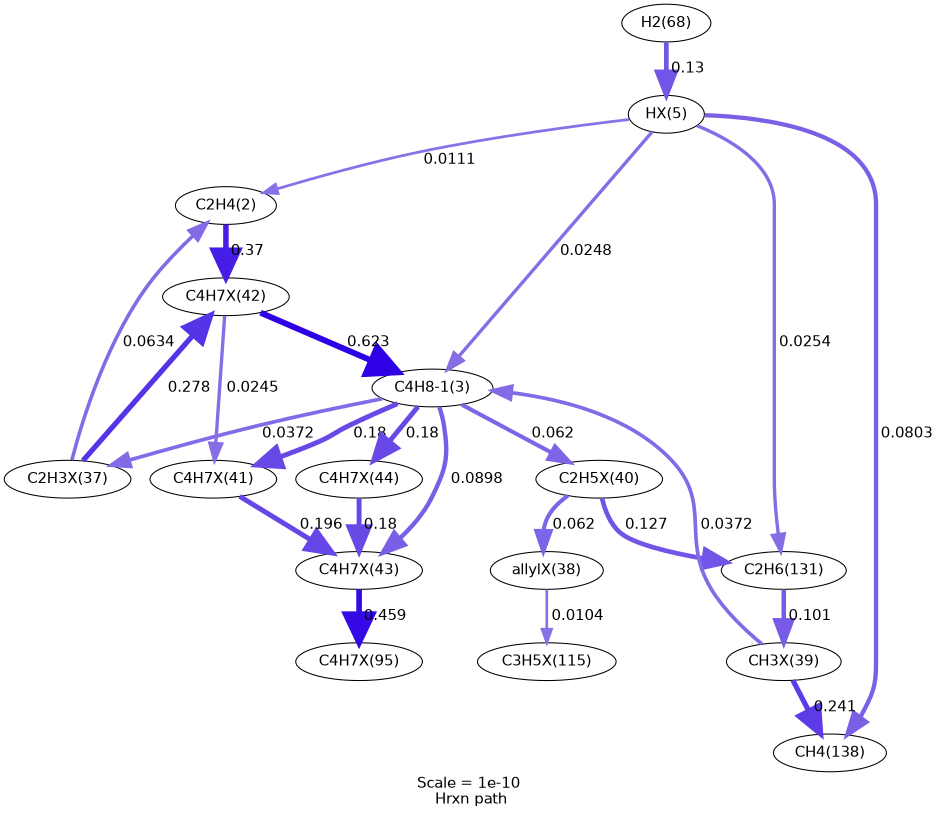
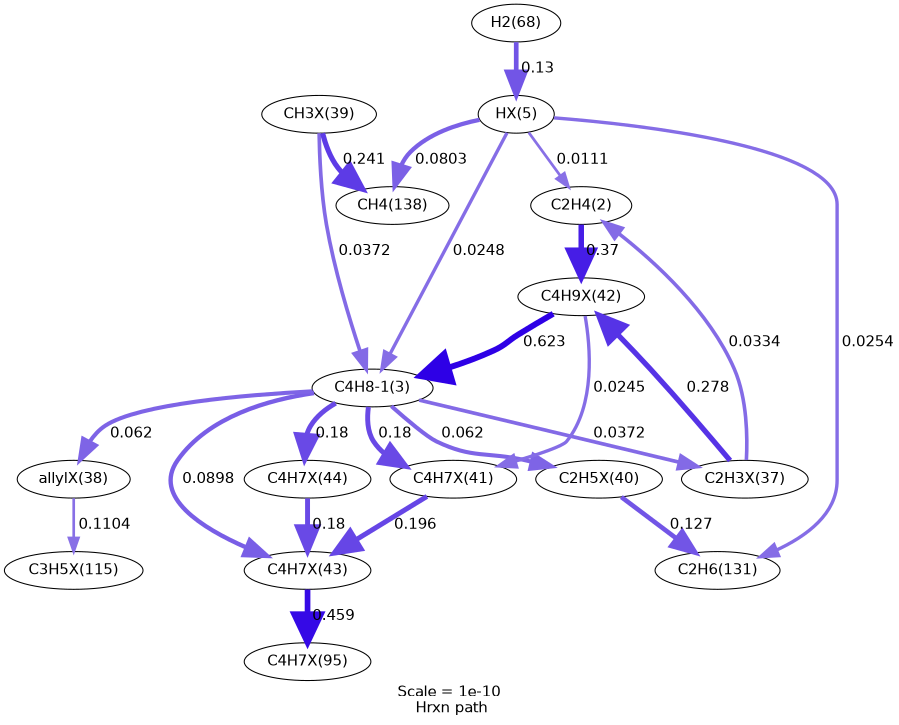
  digraph {
    fontname=Helvetica
    label="Scale = 1e-10\l Hrxn path"
    node [fontname=Helvetica]
    edge [arrowsize=2.35 color="0.7, 0.525, 0.9" fontname=Helvetica style="setlinewidth(4.7)"]
    n1 [label="HX(5)"]
    n2 [label="C2H4(2)"]
    n3 [label="C4H8-1(3)"]
    n4 [label="C2H6(131)"]
    n5 [label="CH4(138)"]
-   n6 [label="C4H7X(42)"]
+   n6 [label="C4H9X(42)"]
    n7 [label="C2H3X(37)"]
    n8 [label="C4H7X(41)"]
    n9 [label="C4H7X(43)"]
    n10 [label="C4H7X(44)"]
    n11 [label="C2H5X(40)"]
    n12 [label="allylX(38)"]
    n13 [label="CH3X(39)"]
    n14 [label="H2(68)"]
    n15 [label="C4H7X(95)"]
    n16 [label="C3H5X(115)"]
    n1 -> n2 [arrowsize=1.3 color="0.7, 0.511, 0.9" label=" 0.0111" style="setlinewidth(2.61)"]
    n1 -> n3 [arrowsize=1.61 label=" 0.0248" style="setlinewidth(3.21)"]
    n1 -> n4 [arrowsize=1.61 label=" 0.0254" style="setlinewidth(3.23)"]
    n1 -> n5 [arrowsize=2.05 color="0.7, 0.58, 0.9" label=" 0.0803" style="setlinewidth(4.1)"]
    n2 -> n6 [arrowsize=2.62 color="0.7, 0.87, 0.9" label=" 0.37" style="setlinewidth(5.25)"]
    n3 -> n7 [arrowsize=1.76 color="0.7, 0.537, 0.9" label=" 0.0372" style="setlinewidth(3.52)"]
    n3 -> n8 [color="0.7, 0.68, 0.9" label=" 0.18"]
    n3 -> n9 [arrowsize=2.09 color="0.7, 0.59, 0.9" label=" 0.0898" style="setlinewidth(4.18)"]
    n3 -> n10 [color="0.7, 0.68, 0.9" label=" 0.18"]
    n3 -> n11 [arrowsize=1.95 color="0.7, 0.562, 0.9" label=" 0.062" style="setlinewidth(3.9)"]
-   n11 -> n12 [arrowsize=1.95 color="0.7, 0.562, 0.9" label=" 0.062" style="setlinewidth(3.9)"]
-   n4 -> n13 [arrowsize=2.13 color="0.7, 0.601, 0.9" label=" 0.101" style="setlinewidth(4.27)"]
+   n3 -> n12 [arrowsize=1.95 color="0.7, 0.562, 0.9" label=" 0.062" style="setlinewidth(3.9)"]
    n6 -> n3 [arrowsize=2.82 color="0.7, 1.12, 0.9" label=" 0.623" style="setlinewidth(5.64)"]
    n6 -> n8 [arrowsize=1.6 label=" 0.0245" style="setlinewidth(3.2)"]
-   n7 -> n2 [arrowsize=1.72 color="0.7, 0.533, 0.9" label=" 0.0634" style="setlinewidth(3.43)"]
+   n7 -> n2 [arrowsize=1.72 color="0.7, 0.533, 0.9" label=" 0.0334" style="setlinewidth(3.43)"]
    n7 -> n6 [arrowsize=2.52 color="0.7, 0.778, 0.9" label=" 0.278" style="setlinewidth(5.03)"]
    n8 -> n9 [arrowsize=2.39 color="0.7, 0.696, 0.9" label=" 0.196" style="setlinewidth(4.77)"]
    n9 -> n15 [arrowsize=2.71 color="0.7, 0.959, 0.9" label=" 0.459" style="setlinewidth(5.41)"]
    n10 -> n9 [color="0.7, 0.68, 0.9" label=" 0.18"]
    n11 -> n4 [arrowsize=2.22 color="0.7, 0.627, 0.9" label=" 0.127" style="setlinewidth(4.44)"]
-   n12 -> n16 [arrowsize=1.28 color="0.7, 0.51, 0.9" label=" 0.0104" style="setlinewidth(2.55)"]
+   n12 -> n16 [arrowsize=1.28 color="0.7, 0.51, 0.9" label=" 0.1104" style="setlinewidth(2.55)"]
    n13 -> n3 [arrowsize=1.76 color="0.7, 0.537, 0.9" label=" 0.0372" style="setlinewidth(3.52)"]
    n13 -> n5 [arrowsize=2.46 color="0.7, 0.741, 0.9" label=" 0.241" style="setlinewidth(4.93)"]
    n14 -> n1 [arrowsize=2.23 color="0.7, 0.63, 0.9" label=" 0.13" style="setlinewidth(4.46)"]
  }
